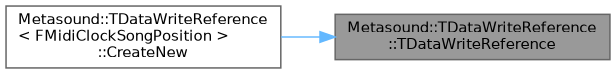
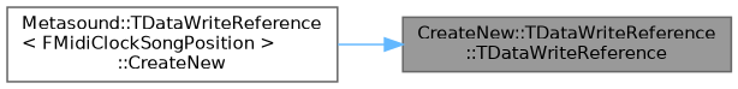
  digraph {
    rankdir=RL
    node [fontname=Helvetica fontsize=10 shape=box style=filled]
-   n1 [color=gray40 fillcolor=grey60 fontcolor=black height=0.2 label="Metasound::TDataWriteReference\l::TDataWriteReference" width=0.4]
+   n1 [color=gray40 fillcolor=grey60 fontcolor=black height=0.2 label="CreateNew::TDataWriteReference\l::TDataWriteReference" width=0.4]
    n2 [color=grey40 fillcolor=white height=0.2 label="Metasound::TDataWriteReference\l\< FMidiClockSongPosition \>\l::CreateNew" width=0.4]
    n1 -> n2 [color=steelblue1 dir=back fontname=Helvetica fontsize=10 labelfontname=Helvetica labelfontsize=10 style=solid]
  }
